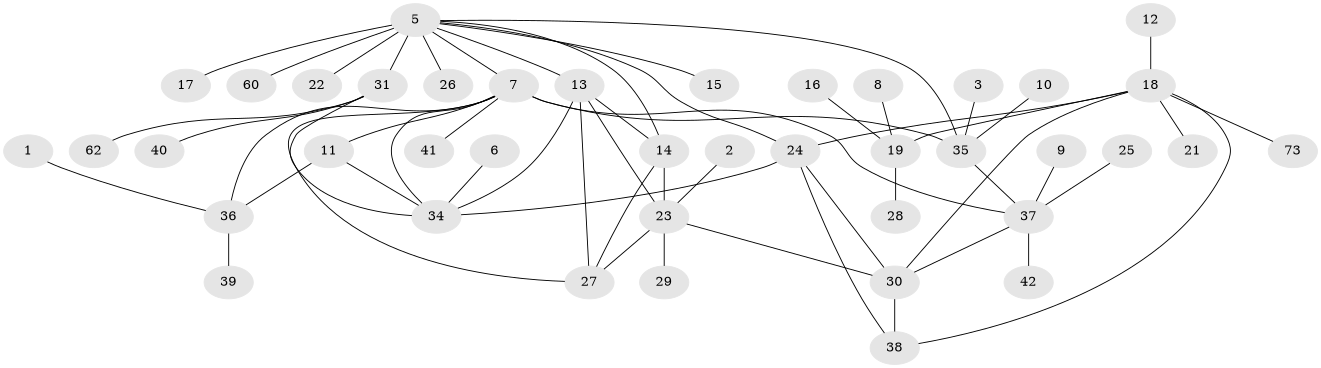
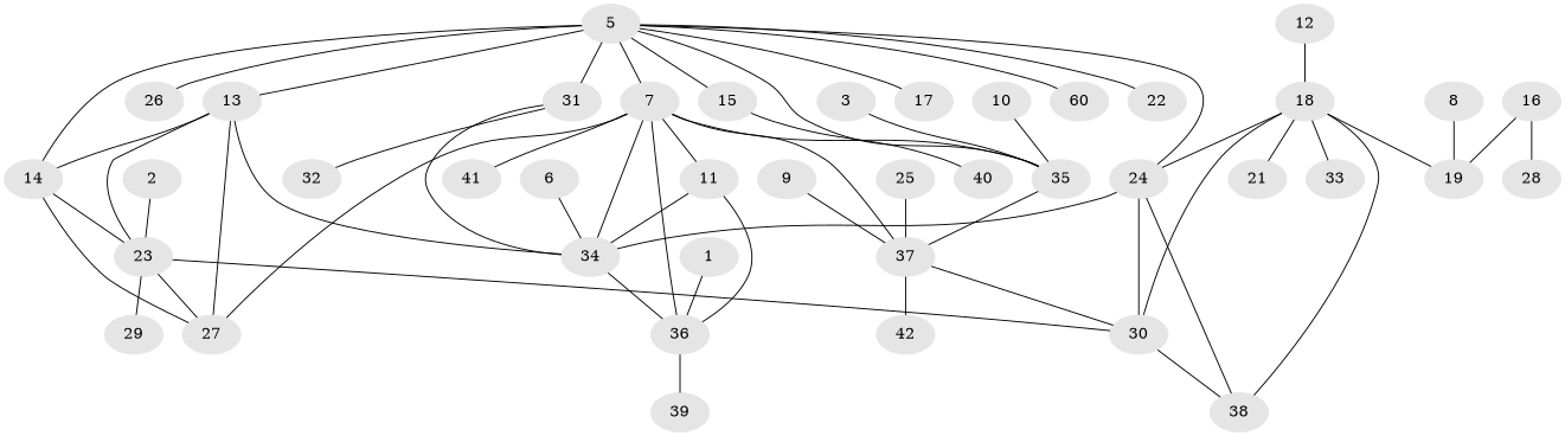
  graph {
    node [color=gray90 style=filled]
    edge [weight=1.0]
    1
    36
    39
    2
    23
    27
    30
    29
    3
    35
    37
    34
    5
    7
    13
    14
    15
    17
    n19 [label=60]
    22
    24
    26
    31
    11
    41
    38
-   32 [label=62]
+   32
    40
    6
    42
    8
    19
    28
    9
    10
    12
    18
    21
-   33 [label=73]
+   33
    16
    25
    1 -- 36
    36 -- 39
    2 -- 23
    23 -- 27
    23 -- 30
    23 -- 29
    30 -- 38
    3 -- 35
    35 -- 37 [weight=2.0]
    37 -- 30
    37 -- 42
+   34 -- 36
    5 -- 35
    5 -- 7
    5 -- 13
    5 -- 14
    5 -- 15
    5 -- 17
    5 -- n19
    5 -- 22
    5 -- 24
    5 -- 26
    5 -- 31 [weight=4.0]
    7 -- 36
    7 -- 27
    7 -- 35 [weight=2.0]
    7 -- 37 [weight=2.0]
    7 -- 34
    7 -- 11
    7 -- 41
    13 -- 23
    13 -- 27
    13 -- 34
    13 -- 14
    14 -- 23
    14 -- 27
    24 -- 30
    24 -- 34
    24 -- 38
    31 -- 34
    31 -- 32
-   31 -- 40
+   15 -- 40
    11 -- 36
    11 -- 34
    6 -- 34
    8 -- 19
-   19 -- 28
+   16 -- 28
    9 -- 37
    10 -- 35
    12 -- 18
    18 -- 30
    18 -- 24
    18 -- 38
    18 -- 19
    18 -- 21
    18 -- 33
    16 -- 19
    25 -- 37
  }
